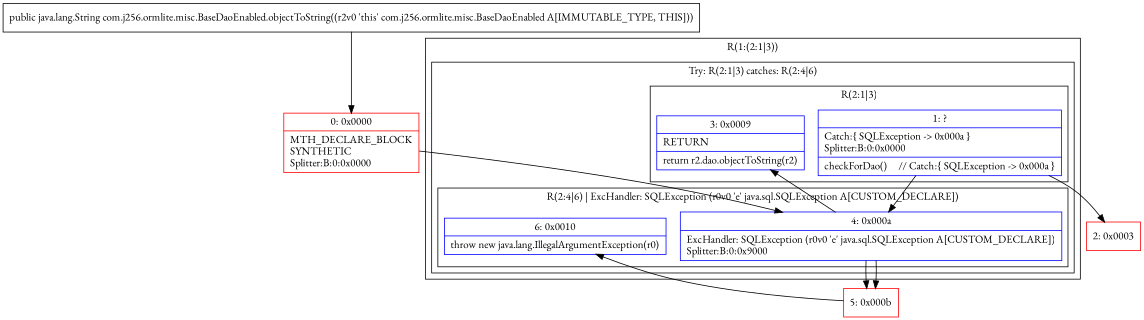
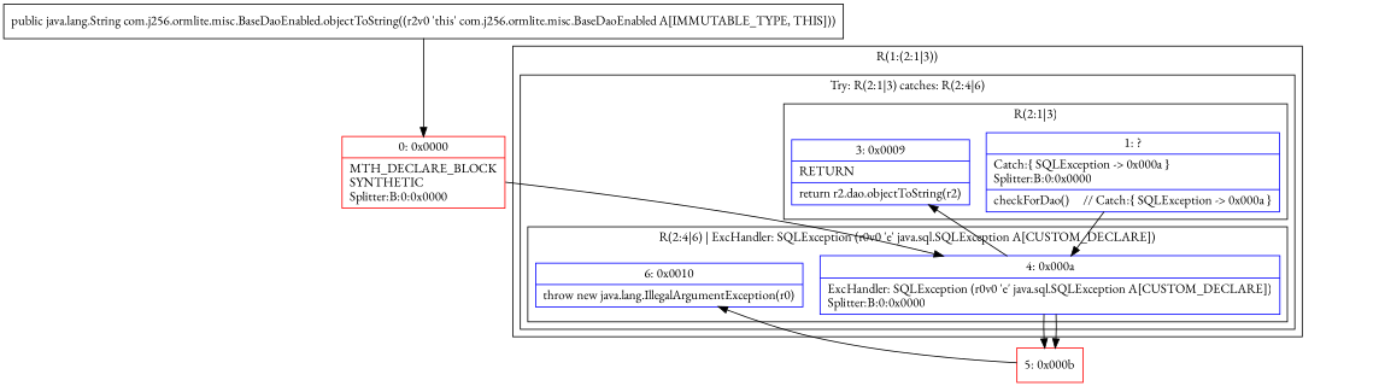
  digraph {
    fontname="EB Garamond"
    node [color=blue fontname="EB Garamond" shape=record]
    edge [fontname="EB Garamond"]
    n1 [label="{1\:\ ?|Catch:\{ SQLException \-\> 0x000a \}\lSplitter:B:0:0x0000\l|checkForDao()     \/\/ Catch:\{ SQLException \-\> 0x000a \}\l}"]
    n2 [label="{3\:\ 0x0009|RETURN\l|return r2.dao.objectToString(r2)\l}"]
-   n3 [label="{4\:\ 0x000a|ExcHandler: SQLException (r0v0 'e' java.sql.SQLException A[CUSTOM_DECLARE])\lSplitter:B:0:0x9000\l}"]
+   n3 [label="{4\:\ 0x000a|ExcHandler: SQLException (r0v0 'e' java.sql.SQLException A[CUSTOM_DECLARE])\lSplitter:B:0:0x0000\l}"]
    n4 [label="{6\:\ 0x0010|throw new java.lang.IllegalArgumentException(r0)\l}"]
-   n5 [color=red label="{2\:\ 0x0003}"]
    n6 [color=red label="{5\:\ 0x000b}"]
    n7 [color=red label="{0\:\ 0x0000|MTH_DECLARE_BLOCK\lSYNTHETIC\lSplitter:B:0:0x0000\l}"]
    n8 [label="{public java.lang.String com.j256.ormlite.misc.BaseDaoEnabled.objectToString((r2v0 'this' com.j256.ormlite.misc.BaseDaoEnabled A[IMMUTABLE_TYPE, THIS])) }" color=""]
    subgraph cluster_1 {
      label="R(1:(2:1|3))"
      subgraph cluster_2 {
        label="Try: R(2:1|3) catches: R(2:4|6)"
        subgraph cluster_3 {
          label="R(2:1|3)"
          n1
          n2
        }
        subgraph cluster_4 {
          label="R(2:4|6) | ExcHandler: SQLException (r0v0 'e' java.sql.SQLException A[CUSTOM_DECLARE])\l"
          n3
          n4
        }
      }
    }
    subgraph cluster_5 {
      label="R(2:4|6) | ExcHandler: SQLException (r0v0 'e' java.sql.SQLException A[CUSTOM_DECLARE])\l"
    }
    n1 -> n3
-   n1 -> n5
    n3 -> n2
    n3 -> n6
    n3 -> n6
    n6 -> n4
    n7 -> n3
    n8 -> n7
  }
